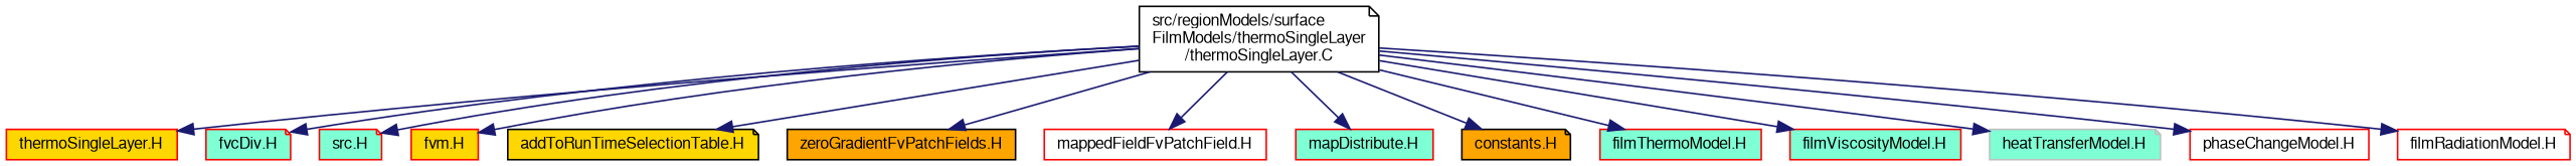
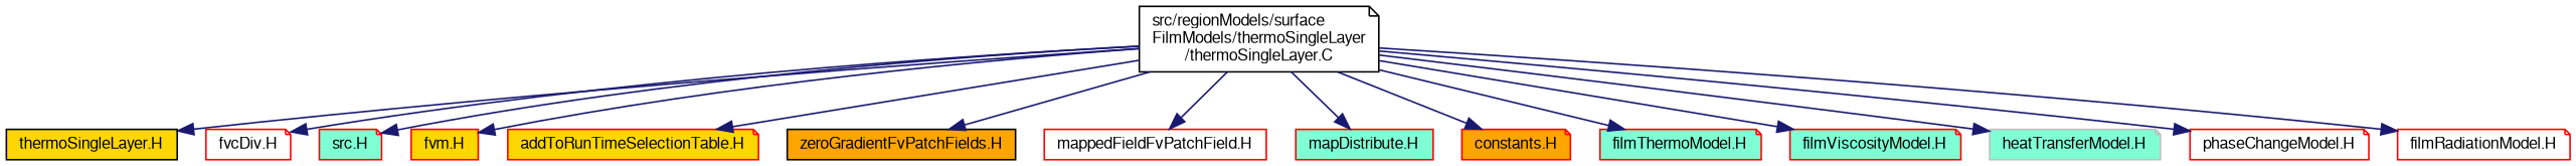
  digraph {
    node [color=red fillcolor=white fontname=FreeSans fontsize=10 shape=note style=filled]
    edge [color=midnightblue fontname=FreeSans fontsize=10 labelfontname=FreeSans labelfontsize=10 style=solid]
    n1 [color=black fontcolor=black height=0.2 label="src/regionModels/surface\lFilmModels/thermoSingleLayer\l/thermoSingleLayer.C" width=0.4]
-   n2 [fillcolor=gold height=0.2 label="thermoSingleLayer.H" shape=box width=0.4]
-   n3 [fillcolor=aquamarine height=0.2 label="fvcDiv.H" width=0.4]
+   n2 [color=black fillcolor=gold height=0.2 label="thermoSingleLayer.H" shape=box width=0.4]
+   n3 [height=0.2 label="fvcDiv.H" width=0.4]
    n4 [fillcolor=aquamarine height=0.2 label="src.H" width=0.4]
    n5 [fillcolor=gold height=0.2 label="fvm.H" shape=box width=0.4]
-   n6 [color=black fillcolor=gold height=0.2 label="addToRunTimeSelectionTable.H" width=0.4]
+   n6 [fillcolor=gold height=0.2 label="addToRunTimeSelectionTable.H" width=0.4]
    n7 [color=black fillcolor=orange height=0.2 label="zeroGradientFvPatchFields.H" shape=box width=0.4]
    n8 [height=0.2 label="mappedFieldFvPatchField.H" shape=box width=0.4]
    n9 [fillcolor=aquamarine height=0.2 label="mapDistribute.H" shape=box width=0.4]
-   n10 [color=black fillcolor=orange height=0.2 label="constants.H" width=0.4]
-   n11 [fillcolor=aquamarine height=0.2 label="filmThermoModel.H" shape=box width=0.4]
-   n12 [fillcolor=aquamarine height=0.2 label="filmViscosityModel.H" shape=box width=0.4]
+   n10 [fillcolor=orange height=0.2 label="constants.H" width=0.4]
+   n11 [fillcolor=aquamarine height=0.2 label="filmThermoModel.H" width=0.4]
+   n12 [fillcolor=aquamarine height=0.2 label="filmViscosityModel.H" width=0.4]
    n13 [color=grey75 fillcolor=aquamarine height=0.2 label="heatTransferModel.H" width=0.4]
-   n14 [height=0.2 label="phaseChangeModel.H" shape=box width=0.4]
+   n14 [height=0.2 label="phaseChangeModel.H" width=0.4]
    n15 [height=0.2 label="filmRadiationModel.H" width=0.4]
    n1 -> n2
    n1 -> n3
    n1 -> n4
    n1 -> n5
    n1 -> n6
    n1 -> n7
    n1 -> n8
    n1 -> n9
    n1 -> n10
    n1 -> n11
    n1 -> n12
    n1 -> n13
    n1 -> n14
    n1 -> n15
  }
